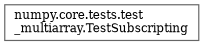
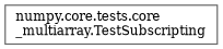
  digraph {
    rankdir=LR
    fontname="DejaVu Serif"
-   n1 [color=grey40 fillcolor=white fontname="DejaVu Serif" fontsize=10 height=0.2 label="numpy.core.tests.test\l_multiarray.TestSubscripting" shape=box style=filled width=0.4]
+   n1 [color=grey40 fillcolor=white fontname="DejaVu Serif" fontsize=10 height=0.2 label="numpy.core.tests.core\l_multiarray.TestSubscripting" shape=box style=filled width=0.4]
  }
